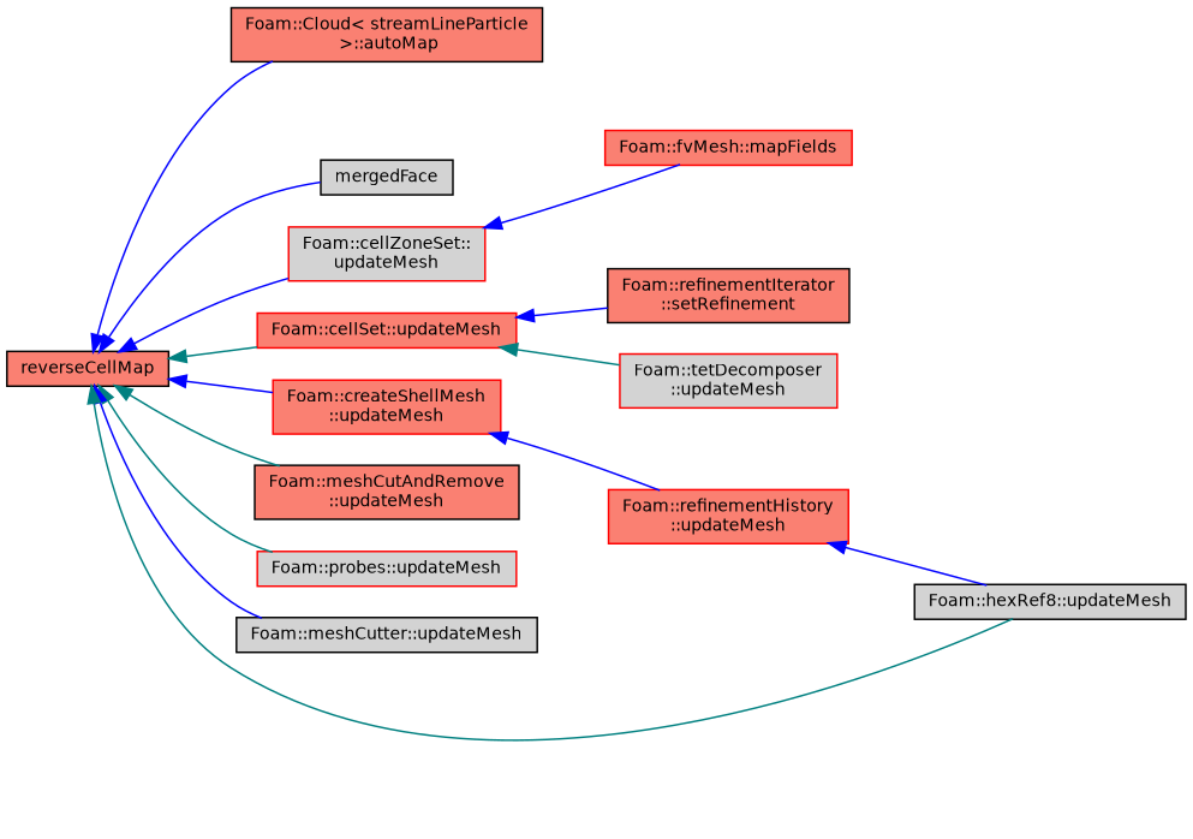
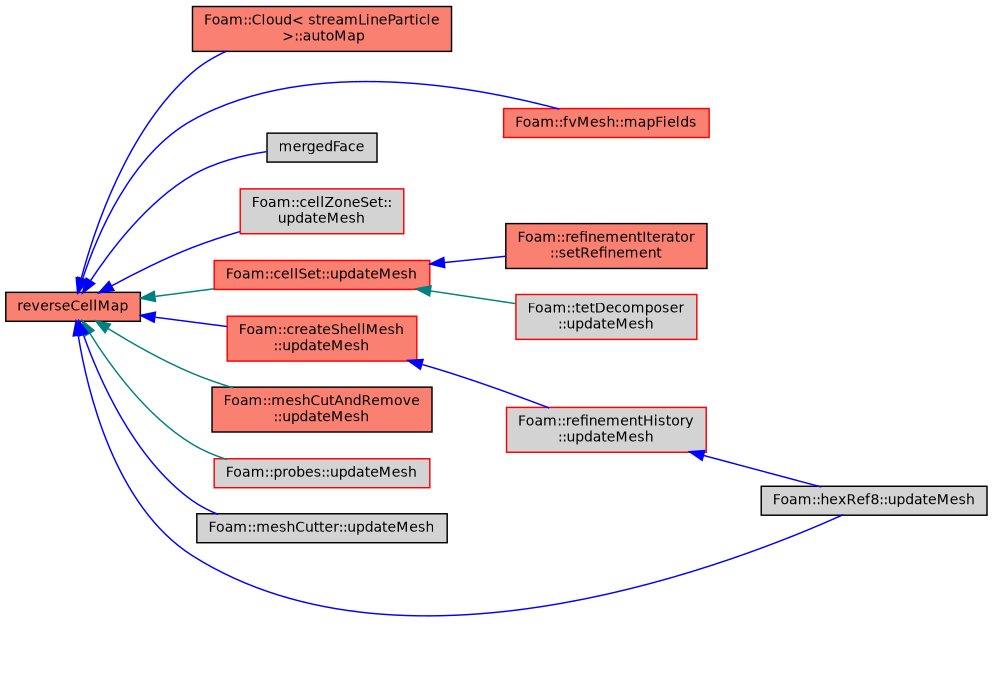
  digraph {
    rankdir=LR
    node [color=black fillcolor=salmon fontname=Helvetica fontsize=10 shape=record style=filled]
    edge [color=blue dir=back fontname=Helvetica fontsize=10 labelfontname=Helvetica labelfontsize=10 style=solid]
    n1 [fontcolor=black height=0.2 label=reverseCellMap width=0.4]
    n2 [height=0.2 label="Foam::Cloud\< streamLineParticle\l \>::autoMap" width=0.4]
    n3 [color=red height=0.2 label="Foam::fvMesh::mapFields" width=0.4]
    n4 [fillcolor=lightgrey height=0.2 label=mergedFace width=0.4]
    n5 [color=red fillcolor=lightgrey height=0.2 label="Foam::cellZoneSet::\lupdateMesh" width=0.4]
    n6 [color=red height=0.2 label="Foam::cellSet::updateMesh" width=0.4]
    n7 [color=red height=0.2 label="Foam::createShellMesh\l::updateMesh" width=0.4]
    n8 [height=0.2 label="Foam::meshCutAndRemove\l::updateMesh" width=0.4]
    n9 [color=red fillcolor=lightgrey height=0.2 label="Foam::probes::updateMesh" width=0.4]
    n10 [fillcolor=lightgrey height=0.2 label="Foam::meshCutter::updateMesh" width=0.4]
    n11 [fillcolor=lightgrey height=0.2 label="Foam::hexRef8::updateMesh" width=0.4]
    n12 [height=0.2 label="Foam::refinementIterator\l::setRefinement" width=0.4]
    n13 [color=red fillcolor=lightgrey height=0.2 label="Foam::tetDecomposer\l::updateMesh" width=0.4]
-   n14 [color=red height=0.2 label="Foam::refinementHistory\l::updateMesh" width=0.4]
+   n14 [color=red fillcolor=lightgrey height=0.2 label="Foam::refinementHistory\l::updateMesh" width=0.4]
    n1 -> n2
-   n5 -> n3
+   n1 -> n3
    n1 -> n4
    n1 -> n5
    n1 -> n6 [color=teal]
    n1 -> n7
    n1 -> n8 [color=teal]
    n1 -> n9 [color=teal]
    n1 -> n10
-   n1 -> n11 [color=teal]
+   n1 -> n11
    n6 -> n12
    n6 -> n13 [color=teal]
    n7 -> n14
    n14 -> n11
  }
